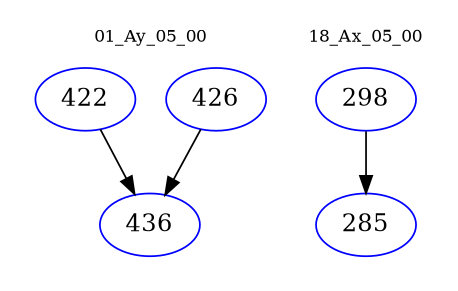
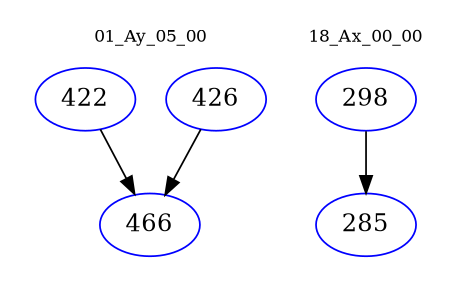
  digraph {
    node [color=blue]
    edge [color=black]
    n1 [label=426]
    n2 [label=422]
-   n3 [label=436]
+   n3 [label=466]
    n4 [label=298]
    n5 [label=285]
    subgraph cluster_1 {
      color=white
      fontsize=10
      label="01_Ay_05_00"
      n1
      n2
      n3
    }
    subgraph cluster_2 {
      color=white
      fontsize=10
-     label="18_Ax_05_00"
+     label="18_Ax_00_00"
      n4
      n5
    }
    n1 -> n3
    n2 -> n3
    n4 -> n5
  }
